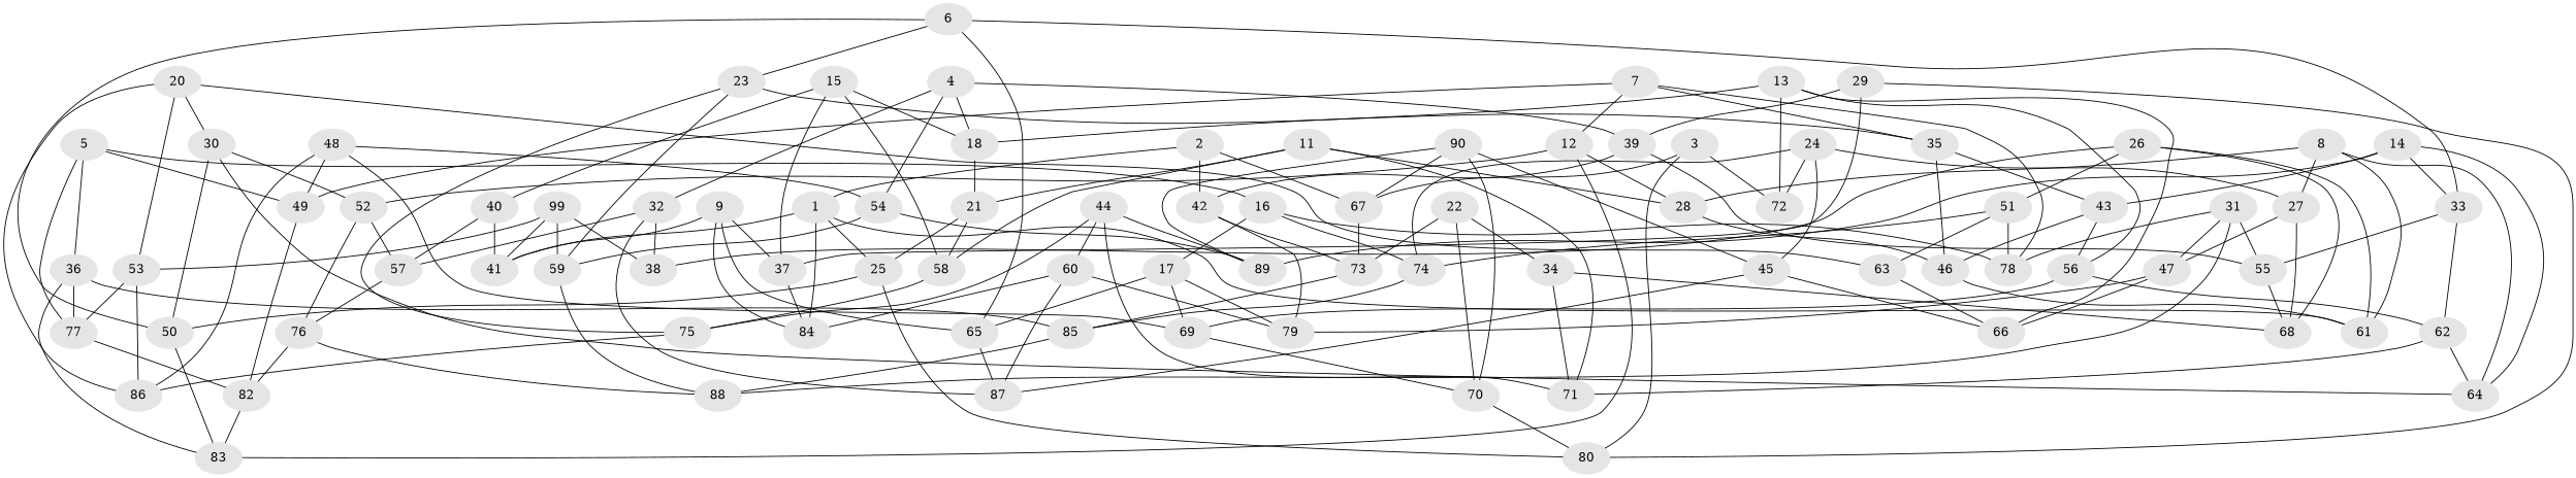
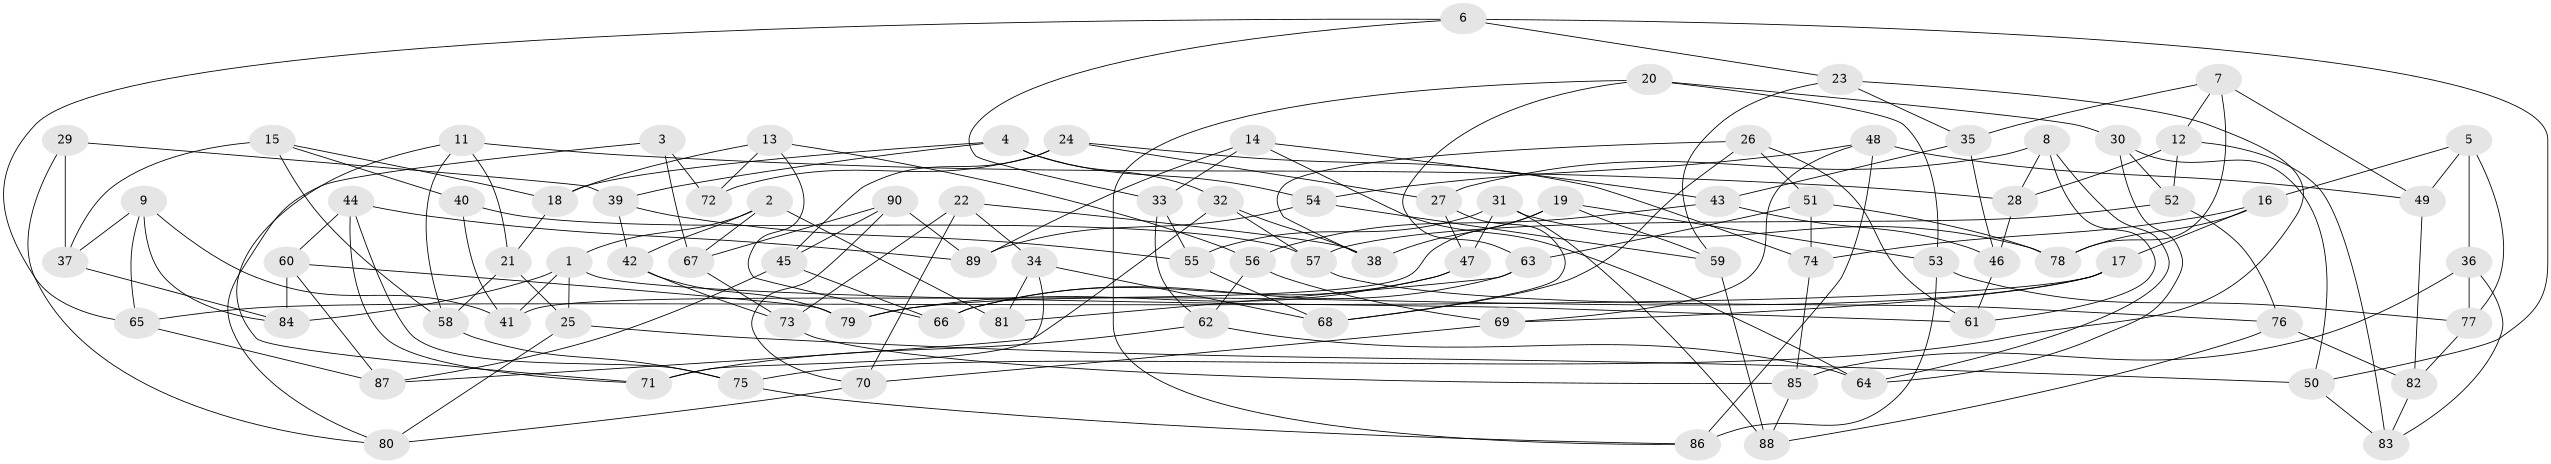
  graph {
    node [color=gray90 style=filled]
    1
    25
    41
    61
    84
    80
    50
    2
    42
    67
+   81
    40
    57
    79
    73
    3
    72
    29
    39
    37
    4
    18
    32
    54
    21
    38
    87
    55
    89
    59
    5
    16
    36
    49
    77
    78
    17
    74
    83
    85
    82
    6
    23
    33
    65
    35
    75
    62
    7
    12
    28
    52
    43
    46
    8
    27
    64
    68
    47
    9
    n61 [label=90]
    45
    70
    66
    11
    58
    71
    76
    13
    56
    69
    14
    15
-   19 [label=99]
+   19
    53
    86
    88
    20
    30
    63
    22
    34
    24
    26
    51
    31
    44
    60
    48
    1 -- 25
    1 -- 41
    1 -- 61
    1 -- 84
    25 -- 80
    25 -- 50
    50 -- 83
    2 -- 1
    2 -- 42
    2 -- 67
+   2 -- 81
    42 -- 79
    42 -- 73
    67 -- 73
    40 -- 41
    40 -- 57
    57 -- 76
    73 -- 85
    3 -- 80
    3 -- 67
    3 -- 72
    29 -- 80
    29 -- 39
    29 -- 37
    39 -- 42
    39 -- 55
    37 -- 84
    4 -- 39
    4 -- 18
    4 -- 32
    4 -- 54
    18 -- 21
    32 -- 57
    32 -- 38
    32 -- 87
    54 -- 89
    54 -- 59
    21 -- 25
    21 -- 58
    55 -- 68
    59 -- 88
    5 -- 16
    5 -- 36
    5 -- 49
    5 -- 77
    16 -- 78
    16 -- 17
    16 -- 74
    36 -- 77
    36 -- 83
    36 -- 85
    49 -- 82
    77 -- 82
    17 -- 79
    17 -- 65
    17 -- 69
    74 -- 85
    85 -- 88
    82 -- 83
    6 -- 50
    6 -- 23
    6 -- 33
    6 -- 65
    23 -- 59
    23 -- 35
    23 -- 75
    33 -- 55
    33 -- 62
    65 -- 87
    35 -- 43
    35 -- 46
    75 -- 86
    62 -- 64
    62 -- 71
    7 -- 49
    7 -- 78
    7 -- 35
    7 -- 12
    12 -- 83
    12 -- 28
    12 -- 52
    28 -- 46
    52 -- 57
    52 -- 76
    43 -- 46
    43 -- 56
    46 -- 61
    8 -- 61
    8 -- 28
    8 -- 27
    8 -- 64
    27 -- 68
    27 -- 47
    47 -- 79
    47 -- 66
    9 -- 41
    9 -- 84
    9 -- 37
    9 -- 65
    n61 -- 67
    n61 -- 89
    n61 -- 45
    n61 -- 70
    45 -- 87
    45 -- 66
    70 -- 80
    11 -- 21
    11 -- 28
    11 -- 58
    11 -- 71
    58 -- 75
    76 -- 82
    76 -- 88
    13 -- 72
    13 -- 18
    13 -- 66
    13 -- 56
    56 -- 62
    56 -- 69
    69 -- 70
    14 -- 89
    14 -- 33
    14 -- 43
    14 -- 64
    15 -- 40
    15 -- 37
    15 -- 18
    15 -- 58
    19 -- 41
    19 -- 38
    19 -- 59
    19 -- 53
    53 -- 77
    53 -- 86
    20 -- 53
    20 -- 86
    20 -- 30
    20 -- 63
    30 -- 50
    30 -- 52
    30 -- 64
+   63 -- 81
    63 -- 66
    22 -- 73
+   22 -- 38
    22 -- 70
    22 -- 34
+   34 -- 81
    34 -- 68
    34 -- 71
    24 -- 72
    24 -- 74
    24 -- 27
    24 -- 45
    26 -- 61
    26 -- 38
    26 -- 68
    26 -- 51
    51 -- 78
    51 -- 74
    51 -- 63
    31 -- 55
    31 -- 78
    31 -- 47
    31 -- 88
    44 -- 89
    44 -- 75
    44 -- 71
    44 -- 60
    60 -- 84
    60 -- 79
    60 -- 87
    48 -- 54
    48 -- 49
    48 -- 69
    48 -- 86
  }
